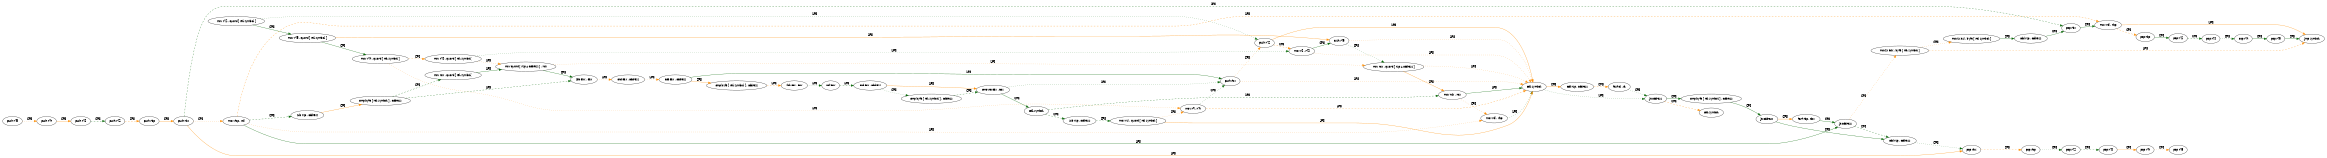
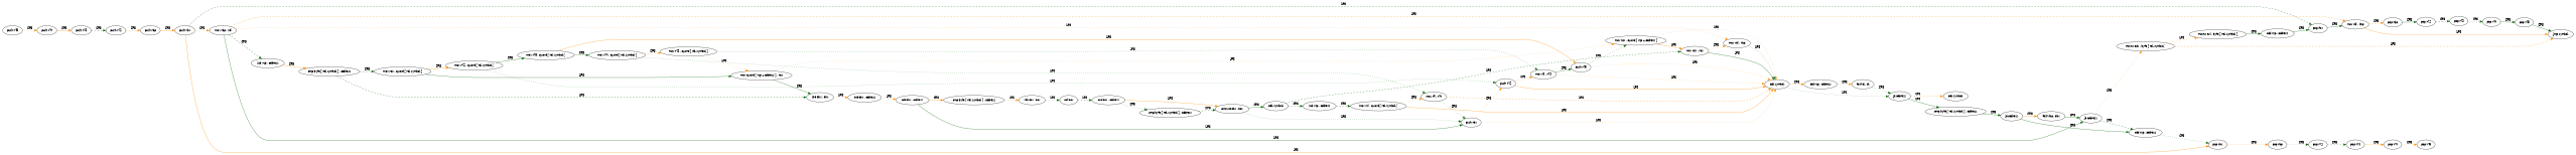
  digraph {
    fontname="Patrick Hand"
    rankdir=LR
    node [fontname="Patrick Hand"]
    edge [color=darkgreen fontname="Patrick Hand" style=solid]
    n1 [label="push r15"]
    n2 [label="push r14"]
    n3 [label="push r13"]
    n4 [label="push r12"]
    n5 [label="push rbp"]
    n6 [label="push rbx"]
    n7 [label="mov rbp , rdi"]
    n8 [label="pop rbx"]
    n9 [label="pop rbx"]
    n10 [label="sub rsp , address"]
    n11 [label="mov rdi , rbp"]
    n12 [label="je address"]
    n13 [label="mov rdi , rbp"]
    n14 [label="pop rbp"]
    n15 [label="cmp byte [ rel symbol ] , address"]
    n16 [label="call symbol"]
    n17 [label="add rsp , address"]
    n18 [label="movzx edx , byte [ rel symbol ]"]
    n19 [label="jmp symbol"]
    n20 [label="pop rbp"]
    n21 [label="mov rcx , qword [ rel symbol ]"]
    n22 [label="sbb ebx , ebx"]
    n23 [label="mov r12 , qword [ rel symbol ]"]
    n24 [label="mov qword [ rsp + address ] , rcx"]
    n25 [label="and ebx , address"]
    n26 [label="mov r15 , qword [ rel symbol ]"]
    n27 [label="push r12"]
    n28 [label="mov rcx , qword [ rsp + address ]"]
    n29 [label="mov r14 , qword [ rel symbol ]"]
    n30 [label="push r15"]
    n31 [label="mov r8 , r13"]
    n32 [label="mov r13 , qword [ rel symbol ]"]
    n33 [label="mov r9 , r14"]
    n34 [label="push rbx"]
    n35 [label="mov rdx , rax"]
    n36 [label="add ebx , address"]
    n37 [label="cmp byte [ rel symbol ] , address"]
    n38 [label="sbb eax , eax"]
    n39 [label="not eax"]
    n40 [label="and eax , address"]
    n41 [label="cmp byte [ rel symbol ] , address"]
    n42 [label="cmovne ebx , eax"]
    n43 [label="call symbol"]
    n44 [label="sub rsp , address"]
    n45 [label="mov rsi , qword [ rel symbol ]"]
    n46 [label="add rsp , address"]
    n47 [label="je address"]
    n48 [label="test al , al"]
    n49 [label="call symbol"]
    n50 [label="cmp byte [ rel symbol ] , address"]
    n51 [label="je address"]
    n52 [label="test rbp , ebx"]
    n53 [label="pop r12"]
    n54 [label="pop r13"]
    n55 [label="pop r14"]
    n56 [label="pop r15"]
    n57 [label="movzx esi , byte [ rel symbol ]"]
    n58 [label="add rsp , address"]
    n59 [label="pop r12"]
    n60 [label="pop r13"]
    n61 [label="pop r14"]
    n62 [label="pop r15"]
    n1 -> n2 [color=darkorange label=CFG style=dotted]
    n2 -> n3 [color=darkorange label=CFG]
    n3 -> n4 [label=CFG style=dashed]
    n4 -> n5 [color=darkorange label=CFG style=dashed]
    n5 -> n6 [color=darkorange label=CFG]
    n6 -> n7 [color=darkorange label=CFG style=dotted]
    n6 -> n8 [color=darkorange label=DFG]
    n6 -> n9 [label=DFG style=dashed]
    n7 -> n10 [label=CFG style=dashed]
    n7 -> n11 [color=darkorange label=DFG style=dotted]
    n7 -> n12 [label=DFG]
    n7 -> n13 [color=darkorange label=DFG style=dashed]
    n8 -> n14 [color=darkorange label=CFG style=dashed]
    n9 -> n13 [label=CFG]
    n10 -> n15 [color=darkorange label=CFG]
    n11 -> n16 [label=DFG style=dotted]
    n12 -> n17 [label=CFG style=dashed]
    n12 -> n18 [color=darkorange label=CFG style=dotted]
    n13 -> n19 [color=darkorange label=DFG]
    n13 -> n20 [color=darkorange label=CFG style=dashed]
    n14 -> n53 [label=CFG style=dotted]
    n15 -> n21 [label=CFG style=dashed]
    n15 -> n22 [label=DFG style=dashed]
    n16 -> n46 [color=darkorange label=CFG]
    n16 -> n47 [label=DFG style=dotted]
    n17 -> n8 [label=CFG style=dotted]
    n18 -> n19 [color=darkorange label=DFG style=dashed]
-   n18 -> n57 [color=darkorange label=CFG style=dotted]
+   n18 -> n57 [color=darkorange label=DFG style=dotted]
    n20 -> n59 [label=CFG]
+   n21 -> n23 [color=darkorange label=CFG]
    n21 -> n24 [label=DFG]
    n22 -> n25 [color=darkorange label=DFG style=dotted]
    n23 -> n26 [label=CFG]
    n23 -> n27 [label=DFG style=dotted]
    n24 -> n22 [label=CFG]
    n24 -> n28 [color=darkorange label=DFG style=dotted]
    n25 -> n36 [color=darkorange label=DFG style=dotted]
    n26 -> n29 [label=CFG]
    n26 -> n30 [color=darkorange label=DFG]
    n27 -> n16 [color=darkorange label=DFG]
    n27 -> n31 [color=darkorange label=CFG style=dashed]
    n28 -> n16 [color=darkorange label=DFG style=dotted]
-   n28 -> n35 [color=darkorange label=CFG]
+   n28 -> n35 [color=darkorange label=DFG]
    n29 -> n32 [color=darkorange label=CFG style=dashed]
-   n29 -> n33 [color=darkorange label=DFG style=dotted]
+   n29 -> n33 [label=DFG style=dotted]
    n30 -> n16 [color=darkorange label=DFG style=dotted]
    n30 -> n28 [label=CFG style=dotted]
    n31 -> n16 [color=darkorange label=DFG style=dotted]
    n31 -> n30 [label=CFG]
    n32 -> n24 [color=darkorange label=DFG style=dotted]
    n32 -> n31 [label=DFG style=dotted]
    n33 -> n16 [color=darkorange label=DFG style=dashed]
    n33 -> n34 [label=CFG style=dotted]
    n34 -> n16 [color=darkorange label=DFG style=dotted]
    n34 -> n27 [color=darkorange label=CFG style=dotted]
    n35 -> n11 [color=darkorange label=CFG style=dotted]
    n35 -> n16 [label=DFG]
    n36 -> n34 [label=DFG]
    n36 -> n37 [color=darkorange label=CFG]
    n37 -> n38 [color=darkorange label=DFG style=dashed]
    n38 -> n39 [label=DFG style=dotted]
    n39 -> n40 [label=DFG style=dashed]
    n40 -> n41 [label=CFG style=dotted]
    n40 -> n42 [color=darkorange label=DFG]
    n41 -> n42 [label=CFG style=dashed]
    n42 -> n34 [label=DFG style=dotted]
    n42 -> n43 [label=CFG]
    n43 -> n35 [label=DFG style=dashed]
    n43 -> n44 [label=CFG style=dashed]
    n44 -> n45 [label=CFG style=dashed]
    n45 -> n16 [color=darkorange label=DFG]
    n45 -> n33 [color=darkorange label=CFG style=dotted]
    n46 -> n48 [color=darkorange label=CFG style=dashed]
    n47 -> n49 [color=darkorange label=CFG style=dashed]
    n47 -> n50 [label=CFG]
    n48 -> n47 [label=CFG style=dotted]
    n50 -> n51 [label=CFG]
    n51 -> n17 [label=CFG]
    n51 -> n52 [color=darkorange label=CFG]
    n52 -> n12 [label=CFG]
    n53 -> n54 [label=CFG style=dashed]
    n54 -> n55 [color=darkorange label=CFG]
    n55 -> n56 [color=darkorange label=CFG style=dotted]
    n57 -> n58 [label=CFG]
    n58 -> n9 [label=CFG]
    n59 -> n60 [label=CFG style=dashed]
    n60 -> n61 [label=CFG style=dotted]
    n61 -> n62 [label=CFG]
    n62 -> n19 [label=CFG]
  }
